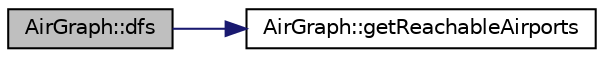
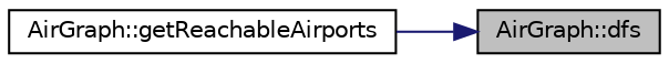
  digraph {
    rankdir=RL
    node [color=black fontname=Helvetica fontsize=10 shape=record style=filled]
    n1 [fillcolor=grey75 fontcolor=black height=0.2 label="AirGraph::dfs" width=0.4]
    n2 [fillcolor=white height=0.2 label="AirGraph::getReachableAirports" width=0.4]
-   n2 -> n1 [color=midnightblue dir=back fontname=Helvetica fontsize=10 labelfontname=Helvetica labelfontsize=10 style=solid]
+   n1 -> n2 [color=midnightblue dir=back fontname=Helvetica fontsize=10 labelfontname=Helvetica labelfontsize=10 style=solid]
  }
